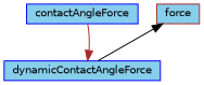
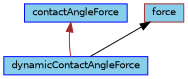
  digraph {
    fontname="DejaVu Sans"
    node [color=blue fillcolor=skyblue fontname="DejaVu Sans" fontsize=10 shape=box style=filled]
    edge [dir=back fontname="DejaVu Sans" fontsize=10 labelfontname=Helvetica labelfontsize=10 style=solid]
    n1 [fontcolor=black height=0.2 label=contactAngleForce width=0.4]
    n2 [height=0.2 label=dynamicContactAngleForce width=0.4]
    n3 [color=brown height=0.2 label=force width=0.4]
-   n2 -> n1 [color=brown]
+   n1 -> n2 [color=brown]
    n3 -> n2 [color=black]
  }
